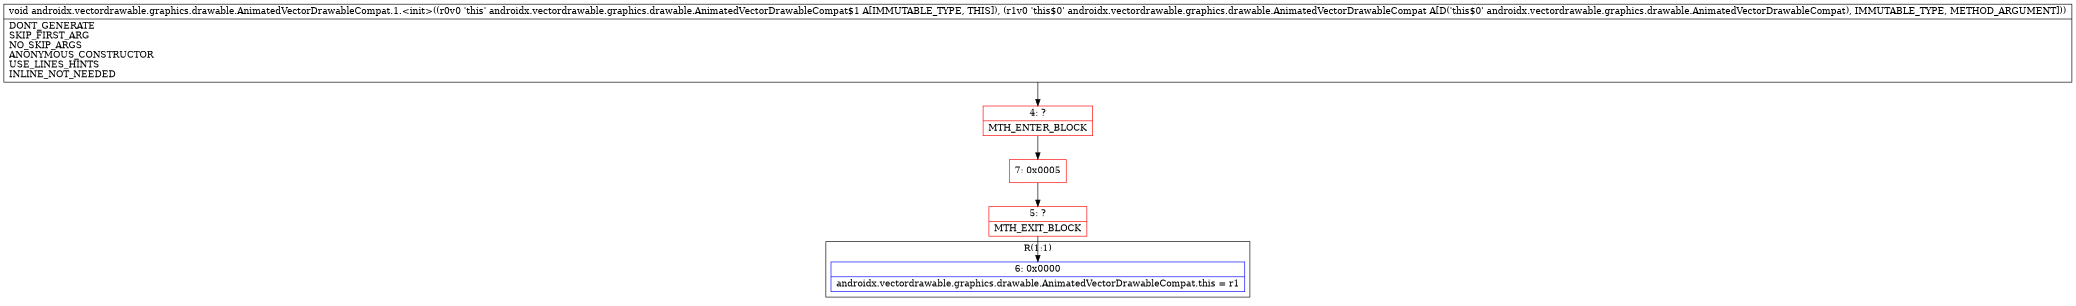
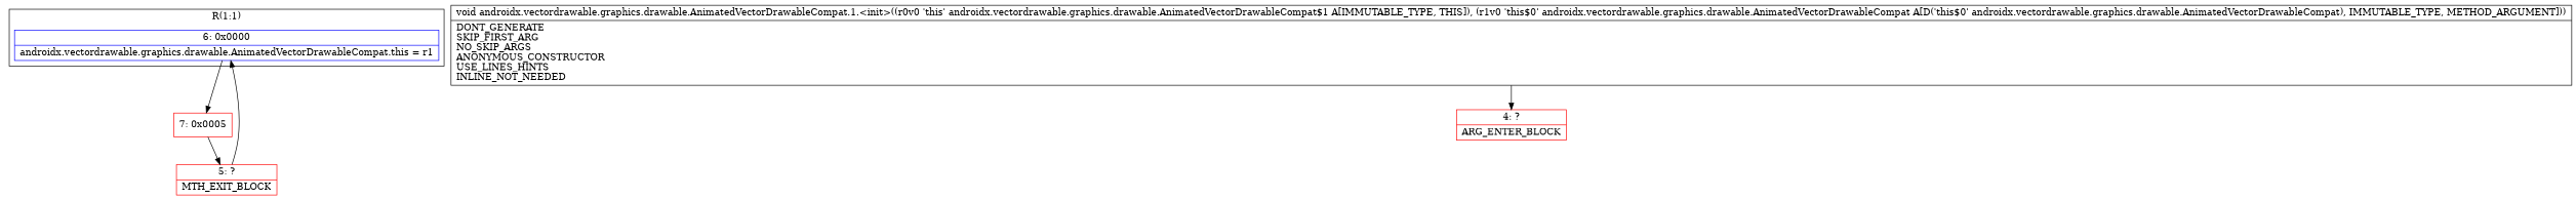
  digraph {
    node [color=red shape=record]
    n1 [color=blue label="{6\:\ 0x0000|androidx.vectordrawable.graphics.drawable.AnimatedVectorDrawableCompat.this = r1\l}"]
    n2 [label="{7\:\ 0x0005}"]
    n3 [label="{5\:\ ?|MTH_EXIT_BLOCK\l}"]
-   n4 [label="{4\:\ ?|MTH_ENTER_BLOCK\l}"]
+   n4 [label="{4\:\ ?|ARG_ENTER_BLOCK\l}"]
    n5 [label="{void androidx.vectordrawable.graphics.drawable.AnimatedVectorDrawableCompat.1.\<init\>((r0v0 'this' androidx.vectordrawable.graphics.drawable.AnimatedVectorDrawableCompat$1 A[IMMUTABLE_TYPE, THIS]), (r1v0 'this$0' androidx.vectordrawable.graphics.drawable.AnimatedVectorDrawableCompat A[D('this$0' androidx.vectordrawable.graphics.drawable.AnimatedVectorDrawableCompat), IMMUTABLE_TYPE, METHOD_ARGUMENT]))  | DONT_GENERATE\lSKIP_FIRST_ARG\lNO_SKIP_ARGS\lANONYMOUS_CONSTRUCTOR\lUSE_LINES_HINTS\lINLINE_NOT_NEEDED\l}" color=""]
    subgraph cluster_1 {
      label="R(1:1)"
      n1
    }
-   n4 -> n2
+   n1 -> n2
    n2 -> n3
    n3 -> n1
    n5 -> n4
  }
